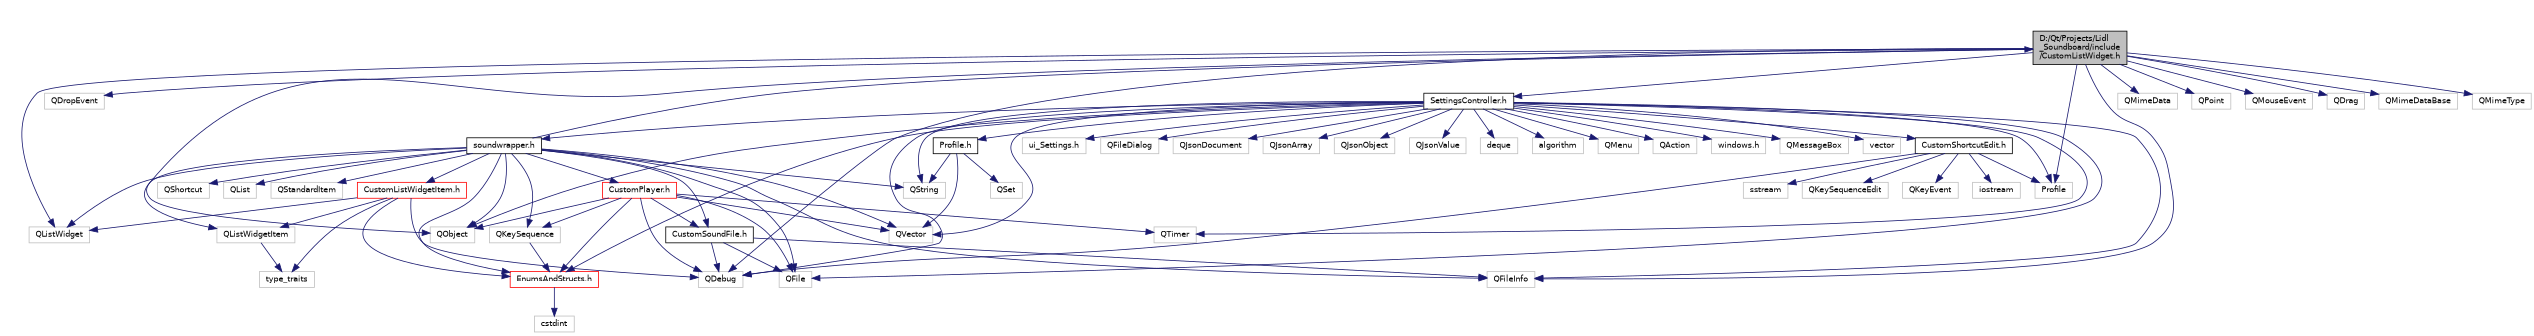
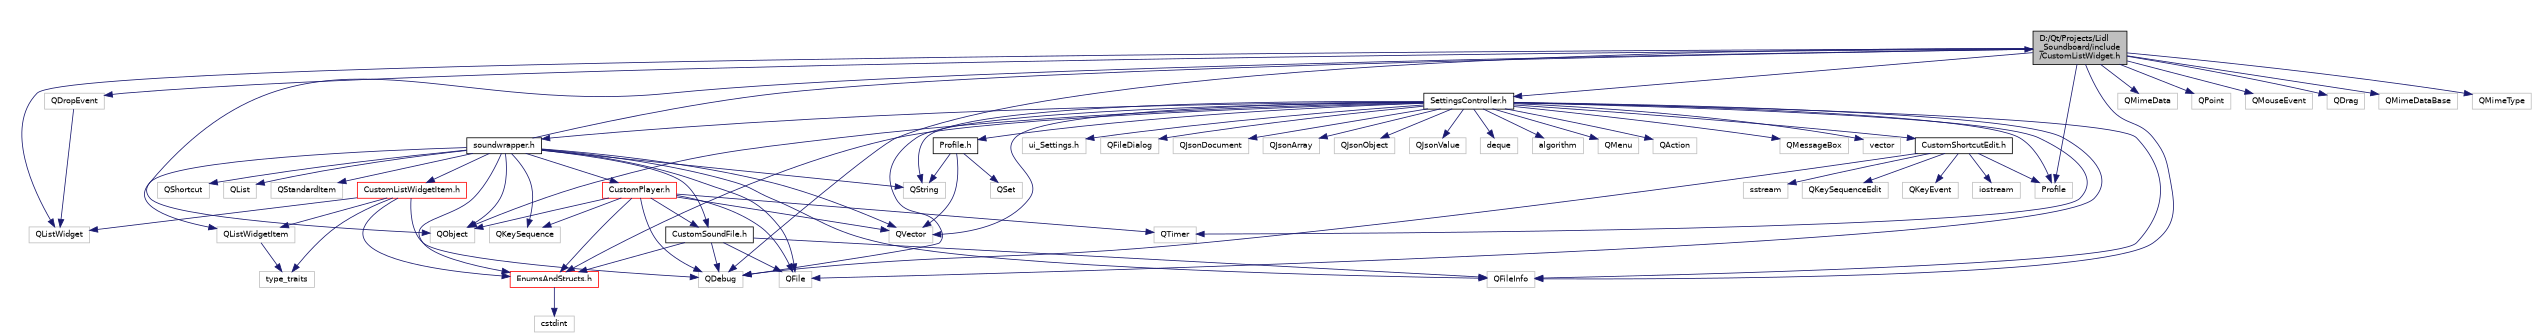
  digraph {
    node [color=grey75 fillcolor=white fontname=Helvetica fontsize=10 shape=record style=filled]
    edge [color=midnightblue fontname=Helvetica fontsize=10 labelfontname=Helvetica labelfontsize=10 style=solid]
    n1 [color=black fillcolor=grey75 fontcolor=black height=0.2 label="D:/Qt/Projects/Lidl\l_Soundboard/include\l/CustomListWidget.h" width=0.4]
    n2 [height=0.2 label=QObject width=0.4]
    n3 [height=0.2 label=Profile width=0.4]
    n4 [height=0.2 label=QListWidget width=0.4]
    n5 [height=0.2 label=QDebug width=0.4]
    n6 [height=0.2 label=QDropEvent width=0.4]
    n7 [height=0.2 label=QMimeData width=0.4]
    n8 [height=0.2 label=QFileInfo width=0.4]
    n9 [height=0.2 label=QPoint width=0.4]
    n10 [height=0.2 label=QMouseEvent width=0.4]
    n11 [height=0.2 label=QDrag width=0.4]
    n12 [color=black height=0.2 label="SettingsController.h" width=0.4]
    n13 [height=0.2 label=QMimeDataBase width=0.4]
    n14 [height=0.2 label=QMimeType width=0.4]
    n15 [height=0.2 label=QString width=0.4]
    n16 [height=0.2 label=QVector width=0.4]
    n17 [height=0.2 label="ui_Settings.h" width=0.4]
    n18 [height=0.2 label=QFileDialog width=0.4]
    n19 [height=0.2 label=QJsonDocument width=0.4]
    n20 [height=0.2 label=QJsonArray width=0.4]
    n21 [height=0.2 label=QJsonObject width=0.4]
    n22 [height=0.2 label=QJsonValue width=0.4]
    n23 [height=0.2 label=QFile width=0.4]
    n24 [height=0.2 label=deque width=0.4]
    n25 [height=0.2 label=algorithm width=0.4]
    n26 [height=0.2 label=QMenu width=0.4]
    n27 [height=0.2 label=QAction width=0.4]
    n28 [color=black height=0.2 label="soundwrapper.h" width=0.4]
    n29 [height=0.2 label=QTimer width=0.4]
    n30 [color=red height=0.2 label="EnumsAndStructs.h" width=0.4]
    n31 [color=black height=0.2 label="CustomShortcutEdit.h" width=0.4]
-   n32 [height=0.2 label="windows.h" width=0.4]
    n33 [height=0.2 label=QMessageBox width=0.4]
    n34 [color=black height=0.2 label="Profile.h" width=0.4]
    n35 [height=0.2 label=vector width=0.4]
    n36 [height=0.2 label=QShortcut width=0.4]
    n37 [height=0.2 label=QKeySequence width=0.4]
    n38 [height=0.2 label=QListWidgetItem width=0.4]
    n39 [height=0.2 label=QList width=0.4]
    n40 [height=0.2 label=QStandardItem width=0.4]
    n41 [color=red height=0.2 label="CustomPlayer.h" width=0.4]
    n42 [color=black height=0.2 label="CustomSoundFile.h" width=0.4]
    n43 [color=red height=0.2 label="CustomListWidgetItem.h" width=0.4]
    n44 [height=0.2 label=cstdint width=0.4]
    n45 [height=0.2 label=QKeySequenceEdit width=0.4]
    n46 [height=0.2 label=QKeyEvent width=0.4]
    n47 [height=0.2 label=iostream width=0.4]
    n48 [height=0.2 label=sstream width=0.4]
    n49 [height=0.2 label=QSet width=0.4]
    n50 [height=0.2 label=type_traits width=0.4]
    n1 -> n2
    n1 -> n3
    n1 -> n4
    n1 -> n5
    n1 -> n6
    n1 -> n7
    n1 -> n8
    n1 -> n9
    n1 -> n10
    n1 -> n11
    n1 -> n12
    n1 -> n13
    n1 -> n14
    n12 -> n2
    n12 -> n3
    n12 -> n5
    n12 -> n8
    n12 -> n15
    n12 -> n16
    n12 -> n17
    n12 -> n18
    n12 -> n19
    n12 -> n20
    n12 -> n21
    n12 -> n22
    n12 -> n23
    n12 -> n24
    n12 -> n25
    n12 -> n26
    n12 -> n27
    n12 -> n28
    n12 -> n29
    n12 -> n30
    n12 -> n31
-   n12 -> n32
    n12 -> n33
    n12 -> n34
    n12 -> n35
    n28 -> n1
    n28 -> n2
-   n28 -> n4
+   n6 -> n4
    n28 -> n8
    n28 -> n15
    n28 -> n16
    n28 -> n23
    n28 -> n30
    n28 -> n36
    n28 -> n37
    n28 -> n38
    n28 -> n39
    n28 -> n40
    n28 -> n41
    n28 -> n42
    n28 -> n43
    n30 -> n44
    n31 -> n3
    n31 -> n5
    n31 -> n45
    n31 -> n46
    n31 -> n47
    n31 -> n48
    n34 -> n15
    n34 -> n16
    n34 -> n49
    n38 -> n50
    n41 -> n2
    n41 -> n5
    n41 -> n16
    n41 -> n23
    n41 -> n29
    n41 -> n30
    n41 -> n37
    n41 -> n42
    n42 -> n5
    n42 -> n8
    n42 -> n23
-   n37 -> n30
+   n42 -> n30
    n43 -> n4
    n43 -> n5
    n43 -> n30
    n43 -> n38
    n43 -> n50
  }
